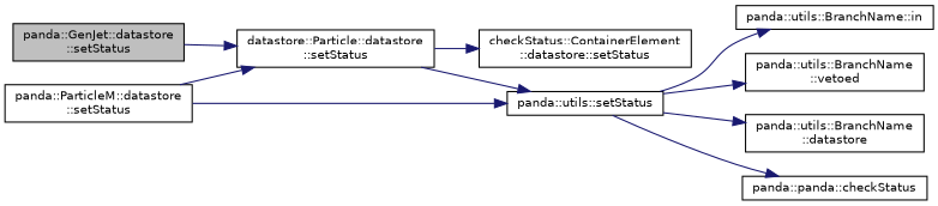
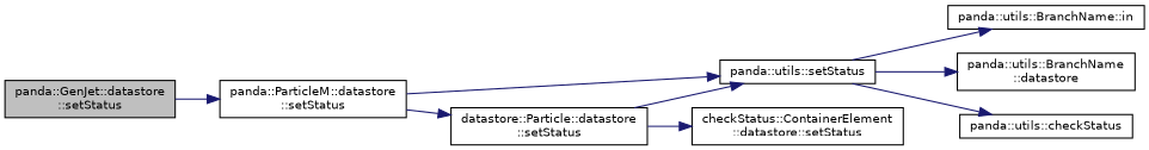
  digraph {
    rankdir=LR
    node [color=black fillcolor=white fontname=Helvetica fontsize=10 shape=record style=filled]
    edge [color=midnightblue fontname=Helvetica fontsize=10 labelfontname=Helvetica labelfontsize=10 style=solid]
    n1 [fillcolor=grey75 fontcolor=black height=0.2 label="panda::GenJet::datastore\l::setStatus" width=0.4]
    n2 [height=0.2 label="panda::ParticleM::datastore\l::setStatus" width=0.4]
    n3 [height=0.2 label="panda::utils::setStatus" width=0.4]
    n4 [height=0.2 label="datastore::Particle::datastore\l::setStatus" width=0.4]
    n5 [height=0.2 label="panda::utils::BranchName::in" width=0.4]
-   n6 [height=0.2 label="panda::utils::BranchName\l::vetoed" width=0.4]
    n7 [height=0.2 label="panda::utils::BranchName\l::datastore" width=0.4]
-   n8 [height=0.2 label="panda::panda::checkStatus" width=0.4]
+   n8 [height=0.2 label="panda::utils::checkStatus" width=0.4]
    n9 [height=0.2 label="checkStatus::ContainerElement\l::datastore::setStatus" width=0.4]
-   n1 -> n4
+   n1 -> n2
    n2 -> n3
    n2 -> n4
    n3 -> n5
-   n3 -> n6
    n3 -> n7
    n3 -> n8
    n4 -> n3
    n4 -> n9
  }
